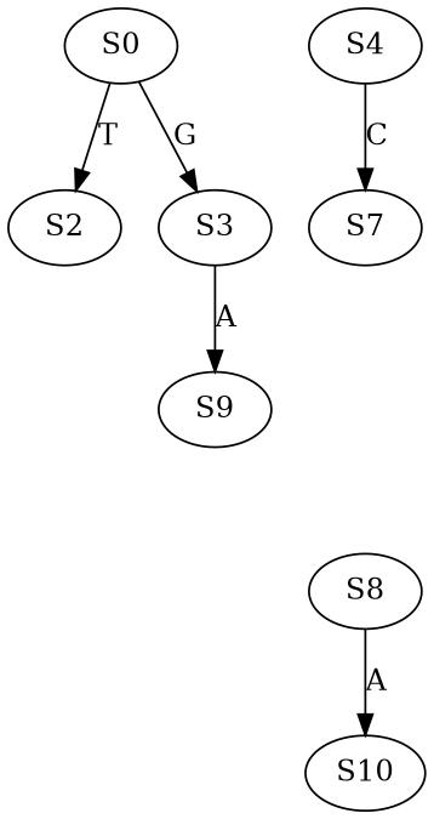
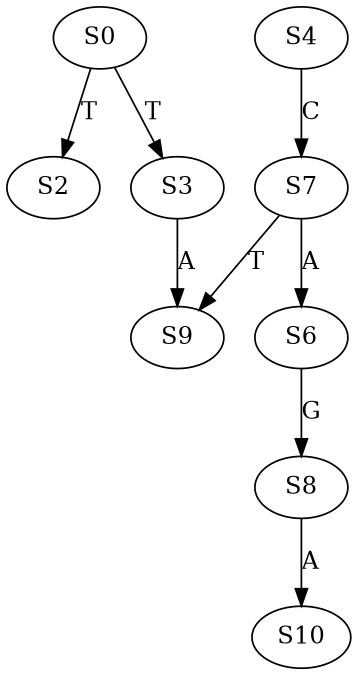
  strict digraph {
    S0
    S2
    S3
    S9
    S4
    S7
+   S6
    S8
    S10
    S0 -> S2 [label=T]
-   S0 -> S3 [label=G]
+   S0 -> S3 [label=T]
    S3 -> S9 [label=A]
    S4 -> S7 [label=C]
+   S7 -> S9 [label=T]
+   S7 -> S6 [label=A]
+   S6 -> S8 [label=G]
    S8 -> S10 [label=A]
  }
